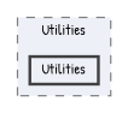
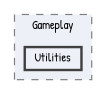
  digraph {
    compound=true
    fontname="Patrick Hand"
    n1 [color=grey25 fillcolor="#edf0f7" fontname="Patrick Hand" fontsize=10 height=0.2 label=Utilities shape=box style="filled,bold" width=0.4]
    subgraph cluster_1 {
      bgcolor="#edf0f7"
      fontsize=10
-     label=Utilities
+     label=Gameplay
      pencolor=grey50
      style="filled,dashed"
      n1
    }
  }
